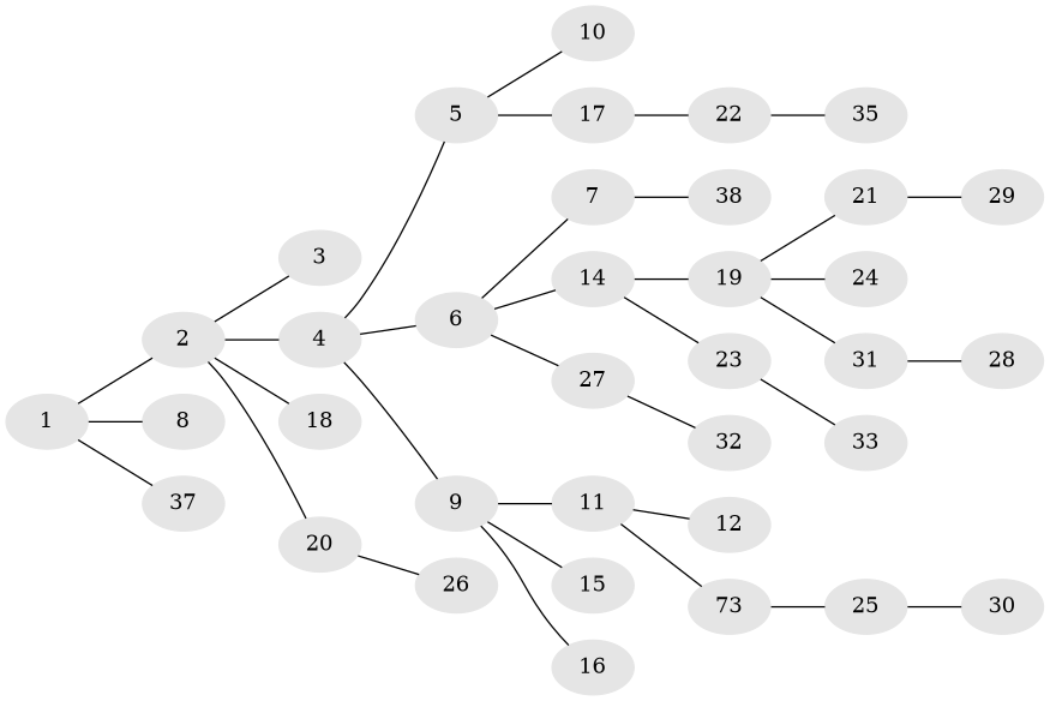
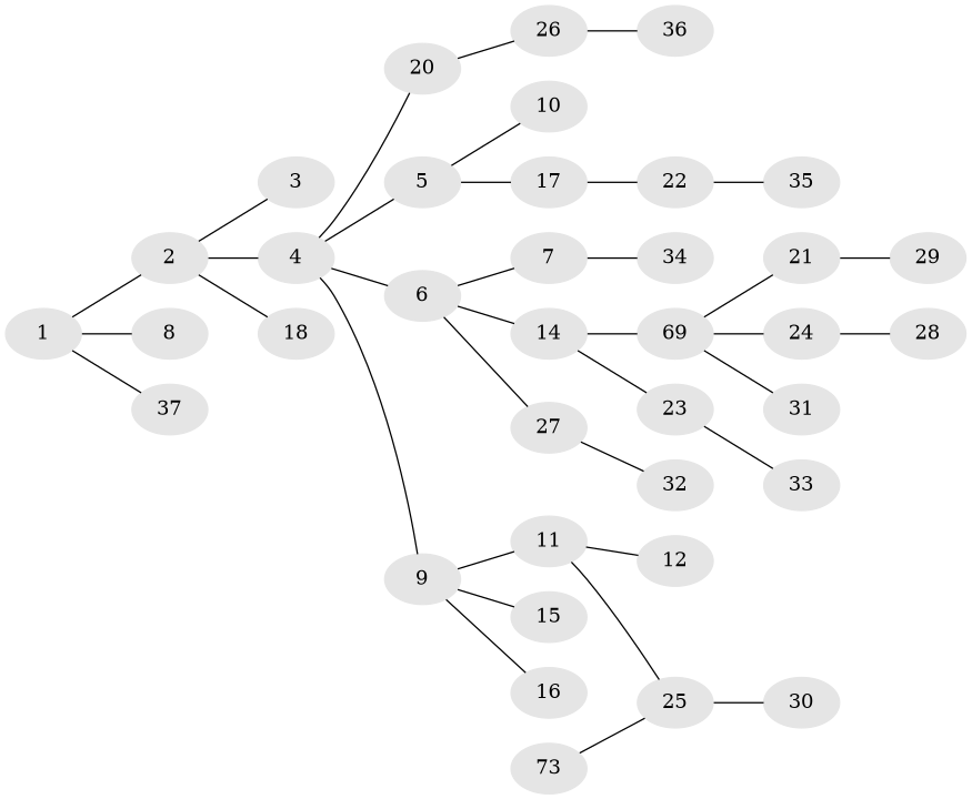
  graph {
    rankdir=LR
    node [color=gray90 style=filled]
    edge [weight=1.0]
    1
    2
    8
    37
    3
    4
    18
    20
    5
    6
    9
    26
    10
    17
    7
    14
    27
    11
    15
    16
    22
-   34 [label=38]
-   19
+   34
+   19 [label=69]
    23
    32
    12
    n27 [label=73]
    25
    30
    21
    24
    31
    33
    35
    29
    28
+   36
    1 -- 2
    1 -- 8
    1 -- 37
    2 -- 3
    2 -- 4 [weight=2.0]
    2 -- 18
-   2 -- 20
+   4 -- 20
    4 -- 5
    4 -- 6
    4 -- 9
    20 -- 26
    5 -- 10
    5 -- 17
    6 -- 7
    6 -- 14
    6 -- 27
    9 -- 11
    9 -- 15
    9 -- 16
+   26 -- 36
    17 -- 22
    7 -- 34
    14 -- 19 [weight=4.0]
    14 -- 23
    27 -- 32
    11 -- 12
-   11 -- n27
+   11 -- 25
    22 -- 35
    19 -- 21
    19 -- 24
    19 -- 31
    23 -- 33
    n27 -- 25
    25 -- 30
    21 -- 29 [weight=2.0]
-   31 -- 28
+   24 -- 28
  }
